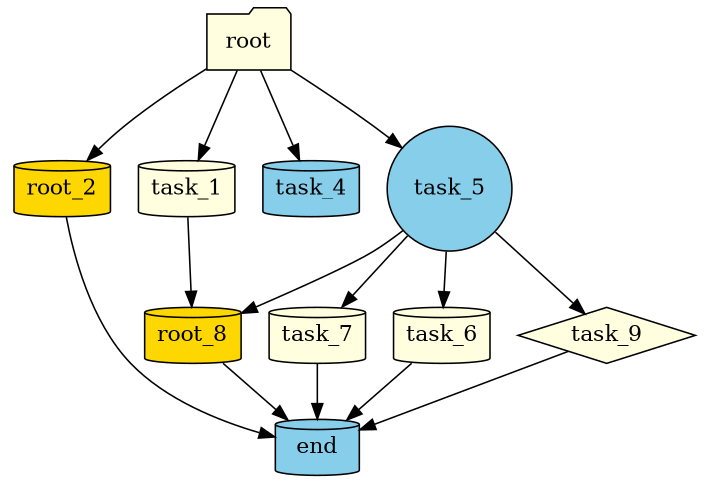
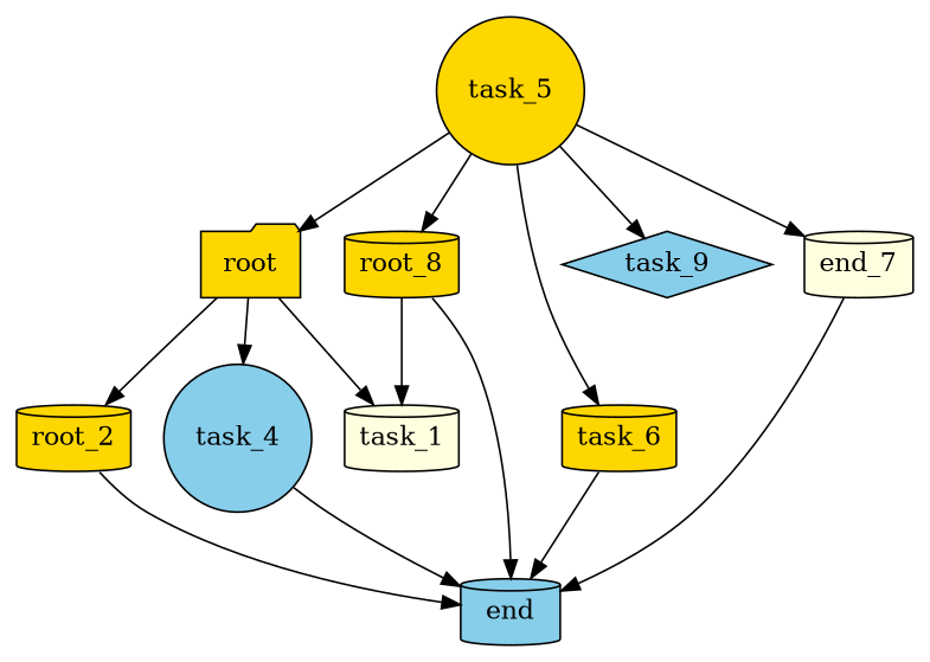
  digraph {
    node [fillcolor=gold shape=cylinder style=filled]
-   root [fillcolor=lightyellow shape=folder]
+   root [shape=folder]
    task_1 [fillcolor=lightyellow]
    n3 [label=root_2]
-   task_4 [fillcolor=skyblue]
-   task_5 [fillcolor=skyblue shape=circle]
+   task_4 [fillcolor=skyblue shape=circle]
+   task_5 [shape=circle]
    n6 [label=root_8]
    end [fillcolor=skyblue]
-   task_6 [fillcolor=lightyellow]
-   task_9 [fillcolor=lightyellow shape=diamond]
-   task_7 [fillcolor=lightyellow]
+   task_6
+   task_9 [fillcolor=skyblue shape=diamond]
+   task_7 [fillcolor=lightyellow label=end_7]
    root -> task_1
    root -> n3
    root -> task_4
-   root -> task_5
-   task_1 -> n6
+   task_5 -> root
+   n6 -> task_1
    n3 -> end
    task_5 -> n6
    task_5 -> task_6
    task_5 -> task_9
    task_5 -> task_7
    n6 -> end
    task_6 -> end
-   task_9 -> end
+   task_4 -> end
    task_7 -> end
  }
